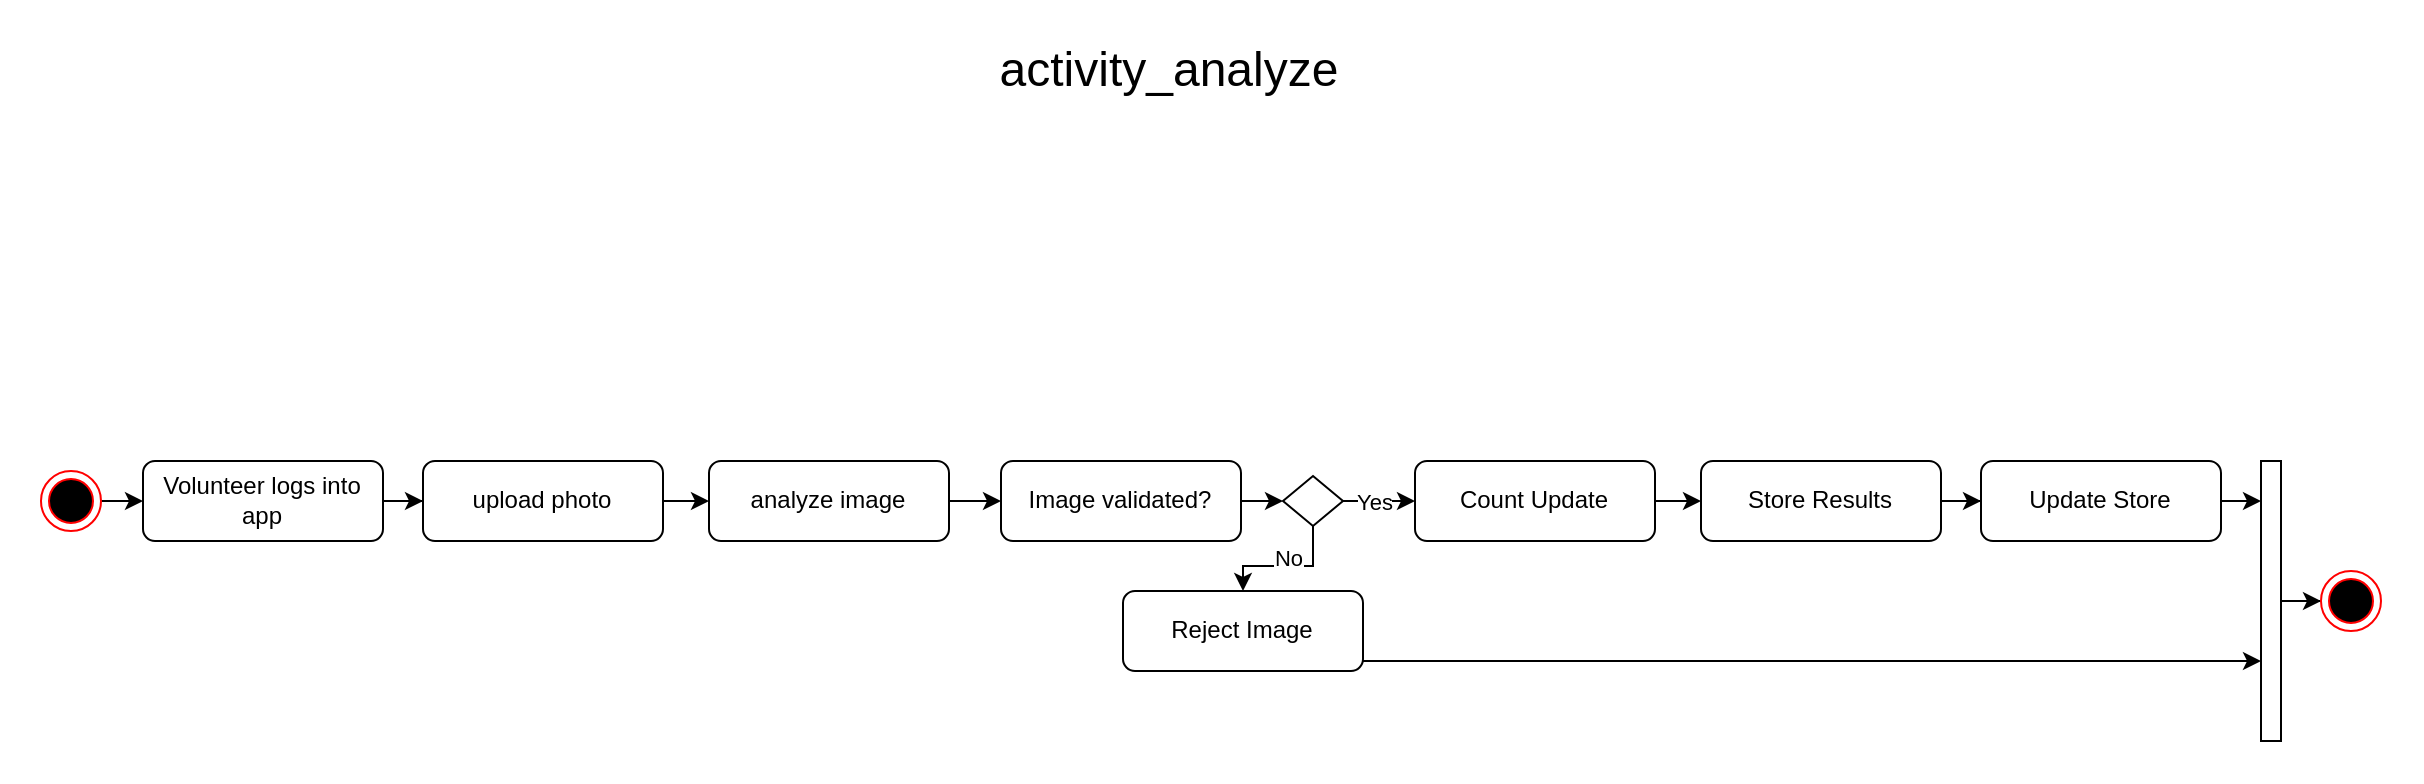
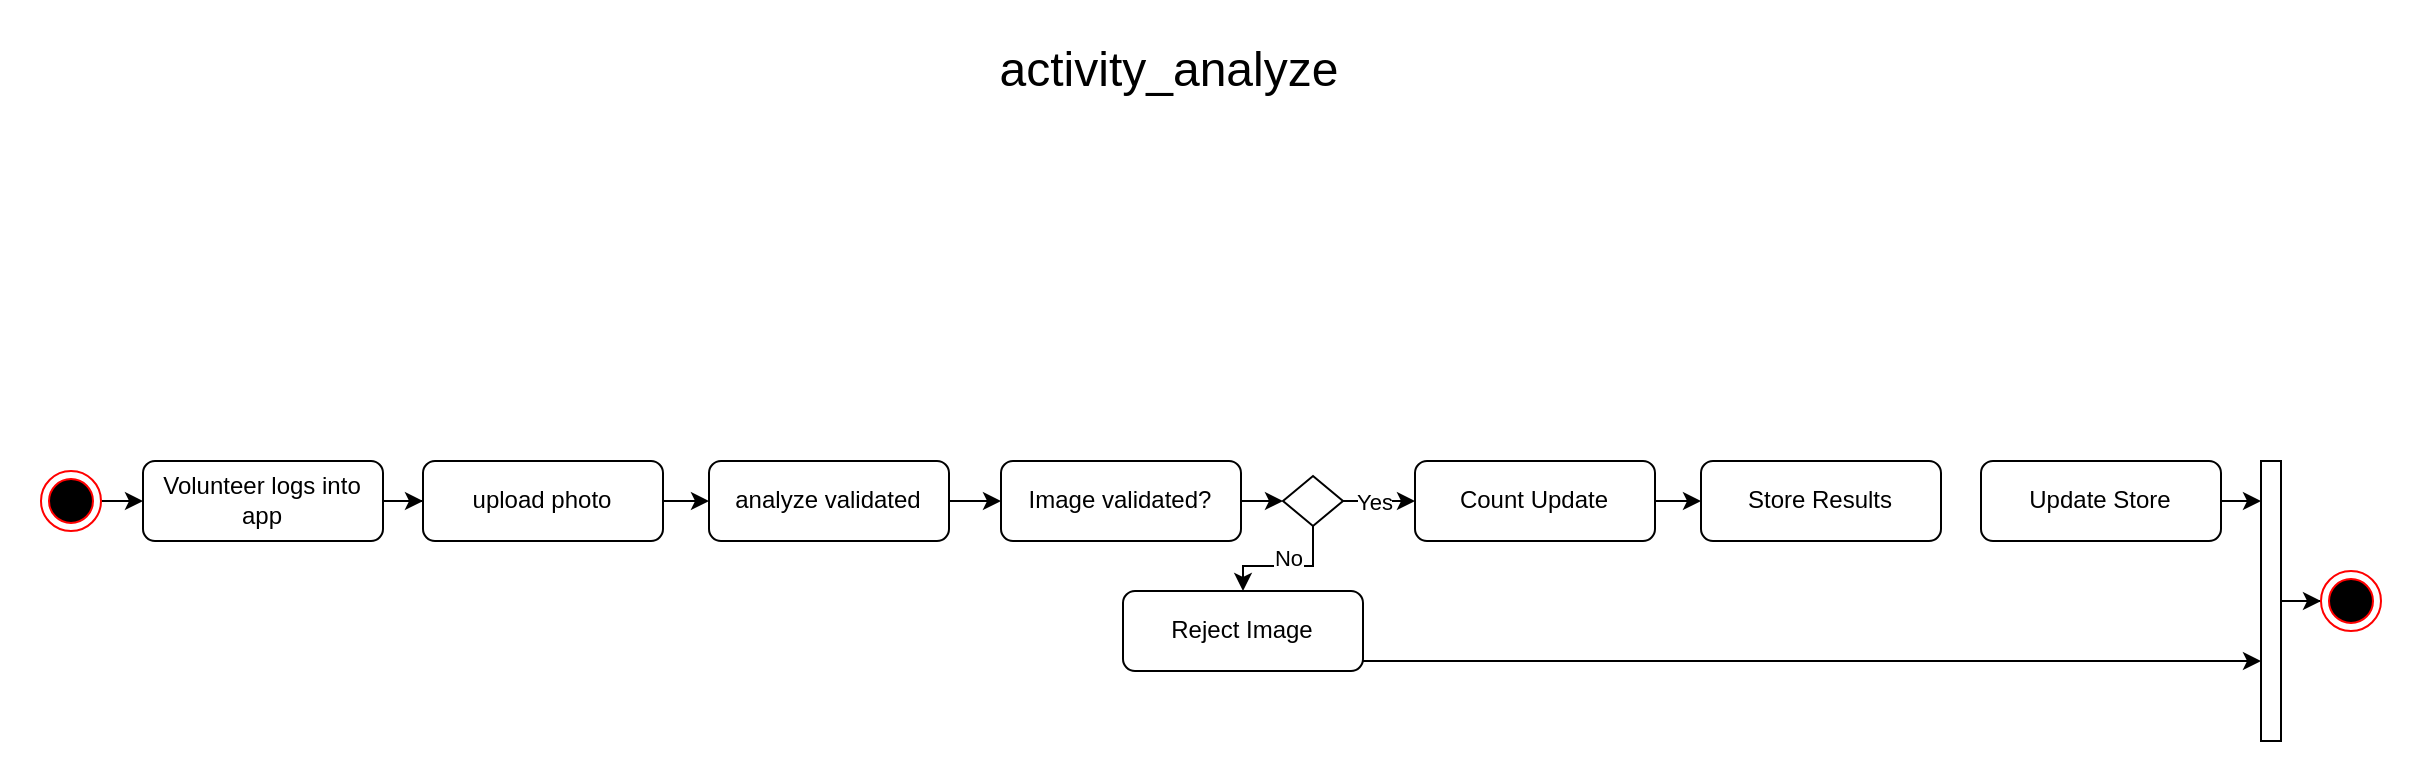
  <mxCell id="0" />
  <mxCell id="1" parent="0" />
  <mxCell id="2" style="edgeStyle=orthogonalEdgeStyle;rounded=0;orthogonalLoop=1;jettySize=auto;html=1;" edge="1" parent="1" source="3" target="5"><mxGeometry relative="1" as="geometry" /></mxCell>
  <mxCell id="3" value="" style="ellipse;html=1;shape=endState;fillColor=#000000;strokeColor=#ff0000;" vertex="1" parent="1"><mxGeometry x="20" y="235" width="30" height="30" as="geometry" /></mxCell>
  <mxCell id="4" style="edgeStyle=orthogonalEdgeStyle;rounded=0;orthogonalLoop=1;jettySize=auto;html=1;" edge="1" parent="1" source="5" target="7"><mxGeometry relative="1" as="geometry" /></mxCell>
  <mxCell id="5" value="Volunteer logs into app" style="html=1;whiteSpace=wrap;rounded=1;fillColor=none;" vertex="1" parent="1"><mxGeometry x="71" y="230" width="120" height="40" as="geometry" /></mxCell>
  <mxCell id="6" style="edgeStyle=orthogonalEdgeStyle;rounded=0;orthogonalLoop=1;jettySize=auto;html=1;" edge="1" parent="1" source="16" target="10"><mxGeometry relative="1" as="geometry" /></mxCell>
  <mxCell id="7" value="upload photo" style="html=1;whiteSpace=wrap;rounded=1;fillColor=none;" vertex="1" parent="1"><mxGeometry x="211" y="230" width="120" height="40" as="geometry" /></mxCell>
  <mxCell id="8" style="rounded=0;orthogonalLoop=1;jettySize=auto;html=1;" edge="1" parent="1" source="22" target="14"><mxGeometry relative="1" as="geometry" /></mxCell>
  <mxCell id="9" value="Yes" style="edgeLabel;html=1;align=center;verticalAlign=middle;resizable=0;points=[];" vertex="1" connectable="0" parent="8"><mxGeometry x="-0.175" relative="1" as="geometry"><mxPoint as="offset" /></mxGeometry></mxCell>
  <mxCell id="10" value="Image validated?" style="html=1;whiteSpace=wrap;rounded=1;fillColor=none;" vertex="1" parent="1"><mxGeometry x="500" y="230" width="120" height="40" as="geometry" /></mxCell>
- <mxCell id="11" style="edgeStyle=orthogonalEdgeStyle;rounded=0;orthogonalLoop=1;jettySize=auto;html=1;" edge="1" parent="1" source="12" target="18"><mxGeometry relative="1" as="geometry" /></mxCell>
  <mxCell id="12" value="Store Results" style="html=1;whiteSpace=wrap;rounded=1;fillColor=none;" vertex="1" parent="1"><mxGeometry x="850" y="230" width="120" height="40" as="geometry" /></mxCell>
  <mxCell id="13" style="rounded=0;orthogonalLoop=1;jettySize=auto;html=1;" edge="1" parent="1" source="14" target="12"><mxGeometry relative="1" as="geometry" /></mxCell>
  <mxCell id="14" value="Count Update" style="html=1;whiteSpace=wrap;rounded=1;fillColor=none;" vertex="1" parent="1"><mxGeometry x="707" y="230" width="120" height="40" as="geometry" /></mxCell>
  <mxCell id="15" value="" style="edgeStyle=orthogonalEdgeStyle;rounded=0;orthogonalLoop=1;jettySize=auto;html=1;" edge="1" parent="1" source="7" target="16"><mxGeometry relative="1" as="geometry"><mxPoint x="331" y="250" as="sourcePoint" /><mxPoint x="561" y="340" as="targetPoint" /></mxGeometry></mxCell>
- <mxCell id="16" value="analyze image" style="html=1;whiteSpace=wrap;rounded=1;fillColor=none;" vertex="1" parent="1"><mxGeometry x="354" y="230" width="120" height="40" as="geometry" /></mxCell>
+ <mxCell id="16" value="analyze validated" style="html=1;whiteSpace=wrap;rounded=1;fillColor=none;" vertex="1" parent="1"><mxGeometry x="354" y="230" width="120" height="40" as="geometry" /></mxCell>
  <mxCell id="17" style="edgeStyle=orthogonalEdgeStyle;rounded=0;orthogonalLoop=1;jettySize=auto;html=1;" edge="1" parent="1" source="18" target="26"><mxGeometry relative="1" as="geometry"><Array as="points"><mxPoint x="1140" y="250" /><mxPoint x="1140" y="250" /></Array></mxGeometry></mxCell>
  <mxCell id="18" value="Update Store" style="html=1;whiteSpace=wrap;rounded=1;fillColor=none;" vertex="1" parent="1"><mxGeometry x="990" y="230" width="120" height="40" as="geometry" /></mxCell>
  <mxCell id="19" value="" style="rounded=0;orthogonalLoop=1;jettySize=auto;html=1;" edge="1" parent="1" source="10" target="22"><mxGeometry relative="1" as="geometry"><mxPoint x="621" y="250" as="sourcePoint" /><mxPoint x="741" y="250" as="targetPoint" /></mxGeometry></mxCell>
  <mxCell id="20" style="edgeStyle=orthogonalEdgeStyle;rounded=0;orthogonalLoop=1;jettySize=auto;html=1;" edge="1" parent="1" source="22" target="24"><mxGeometry relative="1" as="geometry"><mxPoint x="656" y="330" as="targetPoint" /></mxGeometry></mxCell>
  <mxCell id="21" value="No" style="edgeLabel;html=1;align=center;verticalAlign=middle;resizable=0;points=[];" vertex="1" connectable="0" parent="20"><mxGeometry x="-0.012" y="-4" relative="1" as="geometry"><mxPoint as="offset" /></mxGeometry></mxCell>
  <mxCell id="22" value="" style="rhombus;whiteSpace=wrap;html=1;" vertex="1" parent="1"><mxGeometry x="641" y="237.5" width="30" height="25" as="geometry" /></mxCell>
  <mxCell id="23" style="edgeStyle=orthogonalEdgeStyle;rounded=0;orthogonalLoop=1;jettySize=auto;html=1;" edge="1" parent="1" source="24" target="26"><mxGeometry relative="1" as="geometry"><Array as="points"><mxPoint x="930" y="330" /><mxPoint x="930" y="330" /></Array></mxGeometry></mxCell>
  <mxCell id="24" value="Reject Image" style="html=1;whiteSpace=wrap;rounded=1;fillColor=none;" vertex="1" parent="1"><mxGeometry x="561" y="295" width="120" height="40" as="geometry" /></mxCell>
  <mxCell id="25" style="edgeStyle=orthogonalEdgeStyle;rounded=0;orthogonalLoop=1;jettySize=auto;html=1;curved=0;" edge="1" parent="1" source="26" target="27"><mxGeometry relative="1" as="geometry"><mxPoint x="1320" y="300" as="targetPoint" /></mxGeometry></mxCell>
  <mxCell id="26" value="" style="html=1;points=[[0,0,0,0,5],[0,1,0,0,-5],[1,0,0,0,5],[1,1,0,0,-5]];perimeter=orthogonalPerimeter;outlineConnect=0;targetShapes=umlLifeline;portConstraint=eastwest;newEdgeStyle={&quot;curved&quot;:0,&quot;rounded&quot;:0};" vertex="1" parent="1"><mxGeometry x="1130" y="230" width="10" height="140" as="geometry" /></mxCell>
  <mxCell id="27" value="" style="ellipse;html=1;shape=endState;fillColor=#000000;strokeColor=#ff0000;" vertex="1" parent="1"><mxGeometry x="1160" y="285" width="30" height="30" as="geometry" /></mxCell>
  <mxCell id="28" value="&lt;font style=&quot;font-size: 24px;&quot;&gt;activity_analyze&lt;/font&gt;" style="text;html=1;align=center;verticalAlign=middle;whiteSpace=wrap;rounded=0;" vertex="1" parent="1"><mxGeometry x="457" y="20" width="255" height="30" as="geometry" /></mxCell>
